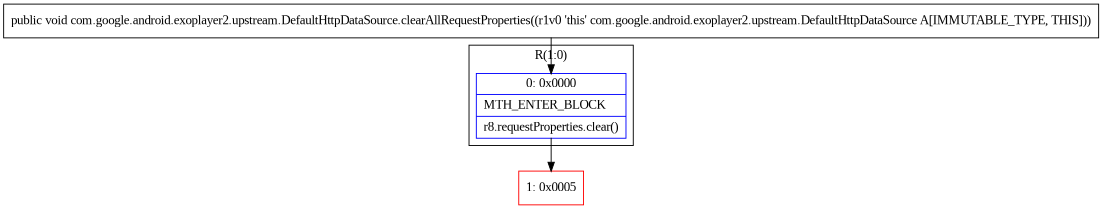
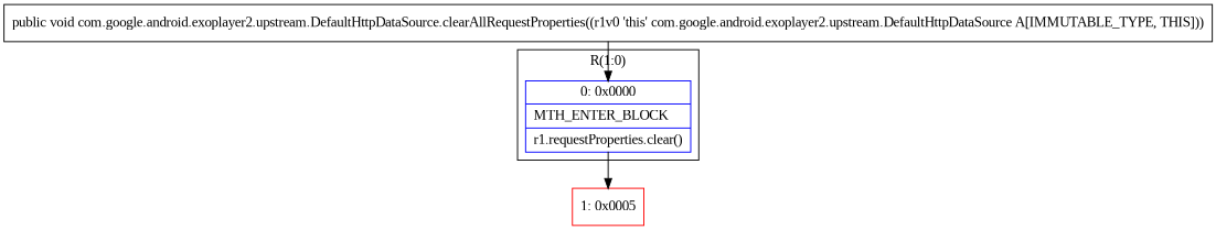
  digraph {
    fontname="Liberation Serif"
    node [shape=record fontname="Liberation Serif"]
    edge [fontname="Liberation Serif"]
-   n1 [color=blue label="{0\:\ 0x0000|MTH_ENTER_BLOCK\l|r8.requestProperties.clear()\l}"]
+   n1 [color=blue label="{0\:\ 0x0000|MTH_ENTER_BLOCK\l|r1.requestProperties.clear()\l}"]
    n2 [color=red label="{1\:\ 0x0005}"]
    n3 [label="{public void com.google.android.exoplayer2.upstream.DefaultHttpDataSource.clearAllRequestProperties((r1v0 'this' com.google.android.exoplayer2.upstream.DefaultHttpDataSource A[IMMUTABLE_TYPE, THIS])) }"]
    subgraph cluster_1 {
      label="R(1:0)"
      n1
    }
    n1 -> n2
    n3 -> n1
  }
